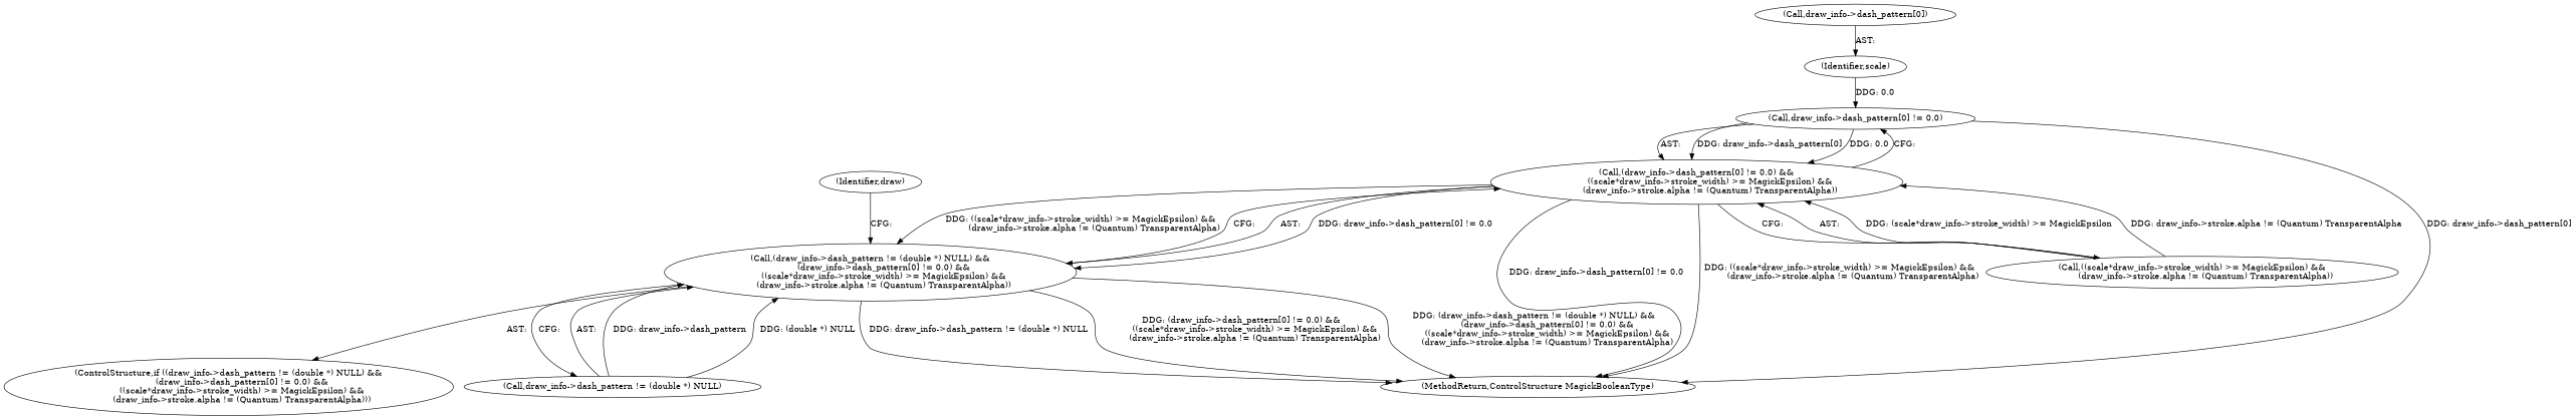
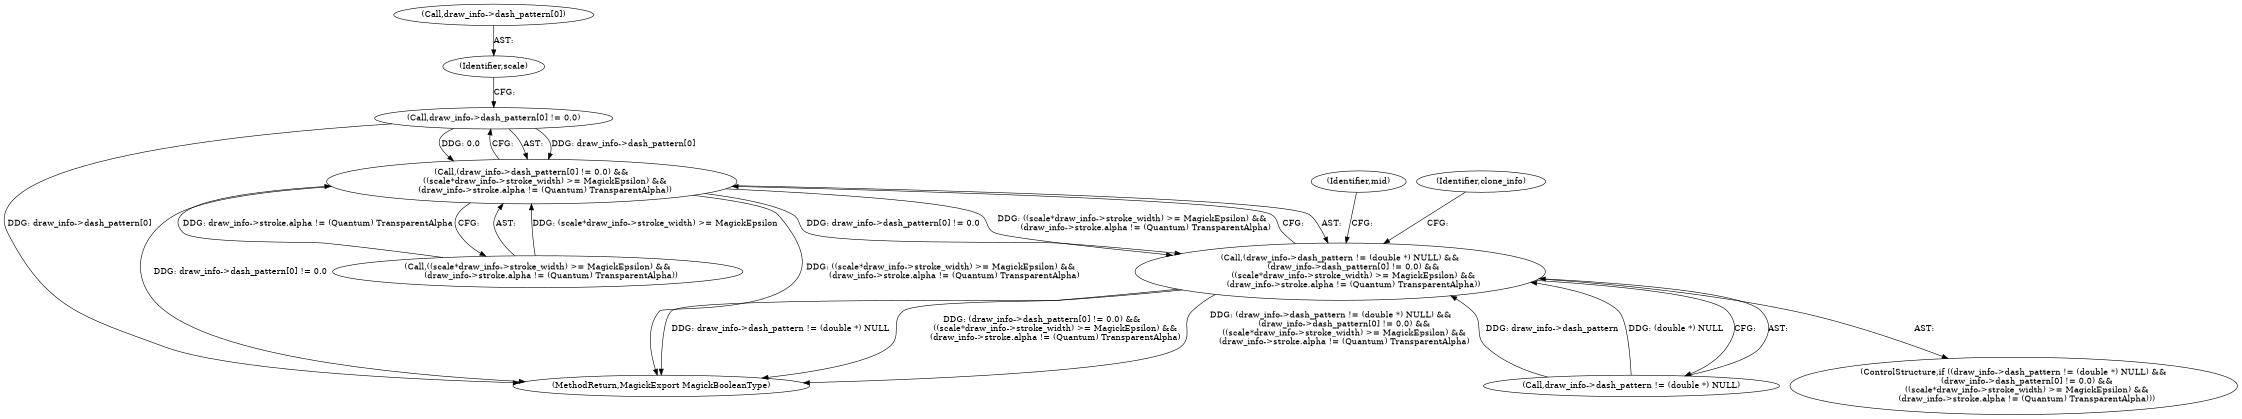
  digraph {
    n1 [label="(Call,draw_info->dash_pattern[0] != 0.0)"]
    n2 [label="(Call,(draw_info->dash_pattern[0] != 0.0) &&\n          ((scale*draw_info->stroke_width) >= MagickEpsilon) &&\n          (draw_info->stroke.alpha != (Quantum) TransparentAlpha))"]
-   n3 [label="(MethodReturn,ControlStructure MagickBooleanType)"]
+   n3 [label="(MethodReturn,MagickExport MagickBooleanType)"]
    n4 [label="(Call,(draw_info->dash_pattern != (double *) NULL) &&\n          (draw_info->dash_pattern[0] != 0.0) &&\n          ((scale*draw_info->stroke_width) >= MagickEpsilon) &&\n          (draw_info->stroke.alpha != (Quantum) TransparentAlpha))"]
    n5 [label="(Call,((scale*draw_info->stroke_width) >= MagickEpsilon) &&\n          (draw_info->stroke.alpha != (Quantum) TransparentAlpha))"]
    n6 [label="(ControlStructure,if ((draw_info->dash_pattern != (double *) NULL) &&\n          (draw_info->dash_pattern[0] != 0.0) &&\n          ((scale*draw_info->stroke_width) >= MagickEpsilon) &&\n          (draw_info->stroke.alpha != (Quantum) TransparentAlpha)))"]
    n7 [label="(Call,draw_info->dash_pattern != (double *) NULL)"]
    n8 [label="(Call,draw_info->dash_pattern[0])"]
    n9 [label="(Identifier,scale)"]
-   n11 [label="(Identifier,draw)"]
+   n10 [label="(Identifier,clone_info)"]
+   n11 [label="(Identifier,mid)"]
    n1 -> n2 [label="AST: "]
    n1 -> n2 [label="DDG: draw_info->dash_pattern[0]"]
    n1 -> n2 [label="DDG: 0.0"]
    n1 -> n3 [label="DDG: draw_info->dash_pattern[0]"]
    n2 -> n1 [label="CFG: "]
    n2 -> n3 [label="DDG: draw_info->dash_pattern[0] != 0.0"]
    n2 -> n3 [label="DDG: ((scale*draw_info->stroke_width) >= MagickEpsilon) &&\n          (draw_info->stroke.alpha != (Quantum) TransparentAlpha)"]
    n2 -> n4 [label="AST: "]
    n2 -> n4 [label="DDG: draw_info->dash_pattern[0] != 0.0"]
    n2 -> n4 [label="DDG: ((scale*draw_info->stroke_width) >= MagickEpsilon) &&\n          (draw_info->stroke.alpha != (Quantum) TransparentAlpha)"]
    n2 -> n5 [label="CFG: "]
    n4 -> n2 [label="CFG: "]
    n4 -> n3 [label="DDG: draw_info->dash_pattern != (double *) NULL"]
    n4 -> n3 [label="DDG: (draw_info->dash_pattern[0] != 0.0) &&\n          ((scale*draw_info->stroke_width) >= MagickEpsilon) &&\n          (draw_info->stroke.alpha != (Quantum) TransparentAlpha)"]
    n4 -> n3 [label="DDG: (draw_info->dash_pattern != (double *) NULL) &&\n          (draw_info->dash_pattern[0] != 0.0) &&\n          ((scale*draw_info->stroke_width) >= MagickEpsilon) &&\n          (draw_info->stroke.alpha != (Quantum) TransparentAlpha)"]
    n4 -> n6 [label="AST: "]
    n4 -> n7 [label="CFG: "]
    n5 -> n2 [label="AST: "]
    n5 -> n2 [label="DDG: (scale*draw_info->stroke_width) >= MagickEpsilon"]
    n5 -> n2 [label="DDG: draw_info->stroke.alpha != (Quantum) TransparentAlpha"]
    n7 -> n4 [label="AST: "]
    n7 -> n4 [label="DDG: draw_info->dash_pattern"]
    n7 -> n4 [label="DDG: (double *) NULL"]
    n8 -> n9 [label="AST: "]
-   n9 -> n1 [label="DDG: 0.0"]
+   n9 -> n1 [label="CFG: "]
+   n10 -> n4 [label="CFG: "]
    n11 -> n4 [label="CFG: "]
  }
